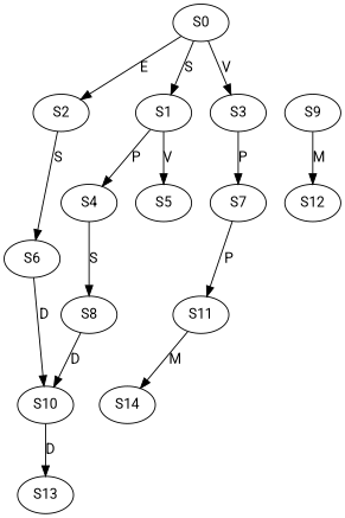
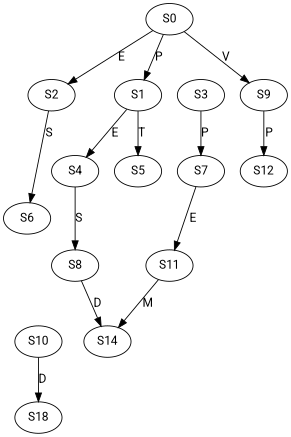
  strict digraph {
    fontname=Roboto
    node [fontname=Roboto]
    edge [fontname=Roboto]
    S0
    S1
    S2
    S3
    S4
    S5
    S6
    S7
    S8
    S10
    S11
    S9
    S12
-   S13
+   S13 [label=S18]
    S14
-   S0 -> S1 [label=S]
+   S0 -> S1 [label=P]
    S0 -> S2 [label=E]
-   S0 -> S3 [label=V]
-   S1 -> S4 [label=P]
-   S1 -> S5 [label=V]
+   S0 -> S9 [label=V]
+   S1 -> S4 [label=E]
+   S1 -> S5 [label=T]
    S2 -> S6 [label=S]
    S3 -> S7 [label=P]
    S4 -> S8 [label=S]
-   S6 -> S10 [label=D]
-   S7 -> S11 [label=P]
-   S8 -> S10 [label=D]
+   S7 -> S11 [label=E]
+   S8 -> S14 [label=D]
    S10 -> S13 [label=D]
    S11 -> S14 [label=M]
-   S9 -> S12 [label=M]
+   S9 -> S12 [label=P]
  }
